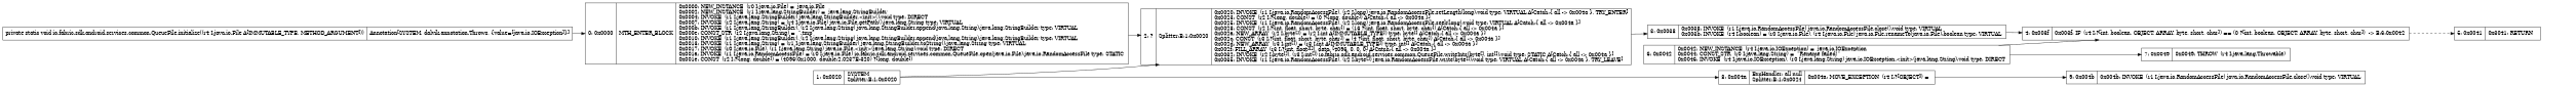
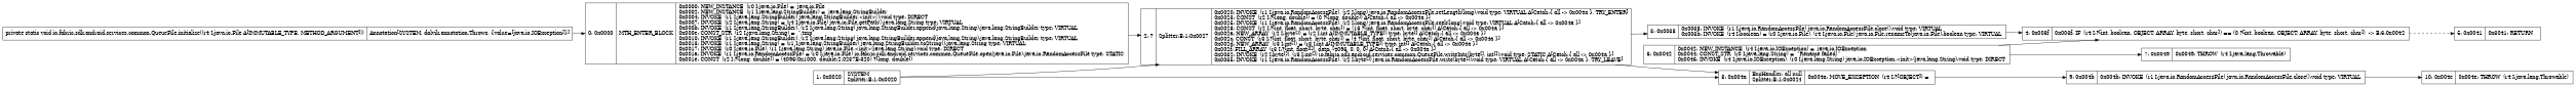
  digraph {
    rankdir=LR
    node [shape=record]
    n1 [label="{0\:\ 0x0000|MTH_ENTER_BLOCK\l|0x0000: NEW_INSTANCE  (r0 I:java.io.File) =  java.io.File \l0x0002: NEW_INSTANCE  (r1 I:java.lang.StringBuilder) =  java.lang.StringBuilder \l0x0004: INVOKE  (r1 I:java.lang.StringBuilder) java.lang.StringBuilder.\<init\>():void type: DIRECT \l0x0007: INVOKE  (r2 I:java.lang.String) = (r4 I:java.io.File) java.io.File.getPath():java.lang.String type: VIRTUAL \l0x000b: INVOKE  (r1 I:java.lang.StringBuilder), (r2 I:java.lang.String) java.lang.StringBuilder.append(java.lang.String):java.lang.StringBuilder type: VIRTUAL \l0x000e: CONST_STR  (r2 I:java.lang.String) =  \".tmp\" \l0x0010: INVOKE  (r1 I:java.lang.StringBuilder), (r2 I:java.lang.String) java.lang.StringBuilder.append(java.lang.String):java.lang.StringBuilder type: VIRTUAL \l0x0013: INVOKE  (r1 I:java.lang.String) = (r1 I:java.lang.StringBuilder) java.lang.StringBuilder.toString():java.lang.String type: VIRTUAL \l0x0017: INVOKE  (r0 I:java.io.File), (r1 I:java.lang.String) java.io.File.\<init\>(java.lang.String):void type: DIRECT \l0x001a: INVOKE  (r1 I:java.io.RandomAccessFile) = (r0 I:java.io.File) io.fabric.sdk.android.services.common.QueueFile.open(java.io.File):java.io.RandomAccessFile type: STATIC \l0x001e: CONST  (r2 I:?[long, double]) = (4096(0x1000, double:2.0237E\-320) ?[long, double]) \l}"]
-   n2 [label="{2\:\ ?|Splitter:B:1:0x0020\l|0x0020: INVOKE  (r1 I:java.io.RandomAccessFile), (r2 I:long) java.io.RandomAccessFile.setLength(long):void type: VIRTUAL A[Catch:\{ all \-\> 0x004a \}, TRY_ENTER]\l0x0023: CONST  (r2 I:?[long, double]) = (0 ?[long, double]) A[Catch:\{ all \-\> 0x004a \}]\l0x0025: INVOKE  (r1 I:java.io.RandomAccessFile), (r2 I:long) java.io.RandomAccessFile.seek(long):void type: VIRTUAL A[Catch:\{ all \-\> 0x004a \}]\l0x0028: CONST  (r2 I:?[int, float, short, byte, char]) = (16 ?[int, float, short, byte, char]) A[Catch:\{ all \-\> 0x004a \}]\l0x002a: NEW_ARRAY  (r2 I:byte[]) = (r2 I:int A[IMMUTABLE_TYPE]) type: byte[] A[Catch:\{ all \-\> 0x004a \}]\l0x002c: CONST  (r3 I:?[int, float, short, byte, char]) = (4 ?[int, float, short, byte, char]) A[Catch:\{ all \-\> 0x004a \}]\l0x002d: NEW_ARRAY  (r3 I:int[]) = (r3 I:int A[IMMUTABLE_TYPE]) type: int[] A[Catch:\{ all \-\> 0x004a \}]\l0x002f: FILL_ARRAY  (r3 I:?[int, float][]), data: [4096, 0, 0, 0] A[Catch:\{ all \-\> 0x004a \}]\l0x0032: INVOKE  (r2 I:byte[]), (r3 I:int[]) io.fabric.sdk.android.services.common.QueueFile.writeInts(byte[], int[]):void type: STATIC A[Catch:\{ all \-\> 0x004a \}]\l0x0035: INVOKE  (r1 I:java.io.RandomAccessFile), (r2 I:byte[]) java.io.RandomAccessFile.write(byte[]):void type: VIRTUAL A[Catch:\{ all \-\> 0x004a \}, TRY_LEAVE]\l}"]
+   n2 [label="{2\:\ ?|Splitter:B:1:0x0027\l|0x0020: INVOKE  (r1 I:java.io.RandomAccessFile), (r2 I:long) java.io.RandomAccessFile.setLength(long):void type: VIRTUAL A[Catch:\{ all \-\> 0x004a \}, TRY_ENTER]\l0x0023: CONST  (r2 I:?[long, double]) = (0 ?[long, double]) A[Catch:\{ all \-\> 0x004a \}]\l0x0025: INVOKE  (r1 I:java.io.RandomAccessFile), (r2 I:long) java.io.RandomAccessFile.seek(long):void type: VIRTUAL A[Catch:\{ all \-\> 0x004a \}]\l0x0028: CONST  (r2 I:?[int, float, short, byte, char]) = (16 ?[int, float, short, byte, char]) A[Catch:\{ all \-\> 0x004a \}]\l0x002a: NEW_ARRAY  (r2 I:byte[]) = (r2 I:int A[IMMUTABLE_TYPE]) type: byte[] A[Catch:\{ all \-\> 0x004a \}]\l0x002c: CONST  (r3 I:?[int, float, short, byte, char]) = (4 ?[int, float, short, byte, char]) A[Catch:\{ all \-\> 0x004a \}]\l0x002d: NEW_ARRAY  (r3 I:int[]) = (r3 I:int A[IMMUTABLE_TYPE]) type: int[] A[Catch:\{ all \-\> 0x004a \}]\l0x002f: FILL_ARRAY  (r3 I:?[int, float][]), data: [4096, 0, 0, 0] A[Catch:\{ all \-\> 0x004a \}]\l0x0032: INVOKE  (r2 I:byte[]), (r3 I:int[]) io.fabric.sdk.android.services.common.QueueFile.writeInts(byte[], int[]):void type: STATIC A[Catch:\{ all \-\> 0x004a \}]\l0x0035: INVOKE  (r1 I:java.io.RandomAccessFile), (r2 I:byte[]) java.io.RandomAccessFile.write(byte[]):void type: VIRTUAL A[Catch:\{ all \-\> 0x004a \}, TRY_LEAVE]\l}"]
    n3 [label="{1\:\ 0x0020|SYSTEM\lSplitter:B:1:0x0020\l}"]
    n4 [label="{8\:\ 0x004a|ExcHandler: all null\lSplitter:B:1:0x0024\l|0x004a: MOVE_EXCEPTION  (r4 I:?[OBJECT]) =  \l}"]
    n5 [label="{3\:\ 0x0038|0x0038: INVOKE  (r1 I:java.io.RandomAccessFile) java.io.RandomAccessFile.close():void type: VIRTUAL \l0x003b: INVOKE  (r4 I:boolean) = (r0 I:java.io.File), (r4 I:java.io.File) java.io.File.renameTo(java.io.File):boolean type: VIRTUAL \l}"]
    n6 [label="{9\:\ 0x004b|0x004b: INVOKE  (r1 I:java.io.RandomAccessFile) java.io.RandomAccessFile.close():void type: VIRTUAL \l}"]
    n7 [label="{4\:\ 0x003f|0x003f: IF  (r4 I:?[int, boolean, OBJECT, ARRAY, byte, short, char]) == (0 ?[int, boolean, OBJECT, ARRAY, byte, short, char])  \-\> B:6:0x0042 \l}"]
    n8 [label="{5\:\ 0x0041|0x3041: RETURN   \l}"]
    n9 [label="{6\:\ 0x0042|0x0042: NEW_INSTANCE  (r4 I:java.io.IOException) =  java.io.IOException \l0x0044: CONST_STR  (r0 I:java.lang.String) =  \"Rename failed!\" \l0x0046: INVOKE  (r4 I:java.io.IOException), (r0 I:java.lang.String) java.io.IOException.\<init\>(java.lang.String):void type: DIRECT \l}"]
    n10 [label="{7\:\ 0x0049|0x0049: THROW  (r4 I:java.lang.Throwable) \l}"]
+   n11 [label="{10\:\ 0x004e|0x004e: THROW  (r4 I:java.lang.Throwable) \l}"]
    n12 [label="{private static void io.fabric.sdk.android.services.common.QueueFile.initialize((r4 I:java.io.File A[IMMUTABLE_TYPE, METHOD_ARGUMENT]))  | Annotation[SYSTEM, dalvik.annotation.Throws, \{value=[java.io.IOException]\}]\l}"]
    n1 -> n2
+   n2 -> n4
    n2 -> n5
    n3 -> n2
    n3 -> n4
    n4 -> n6
    n5 -> n7
+   n6 -> n11
    n7 -> n8 [style=dashed]
    n9 -> n7
    n9 -> n10
    n12 -> n1
  }
